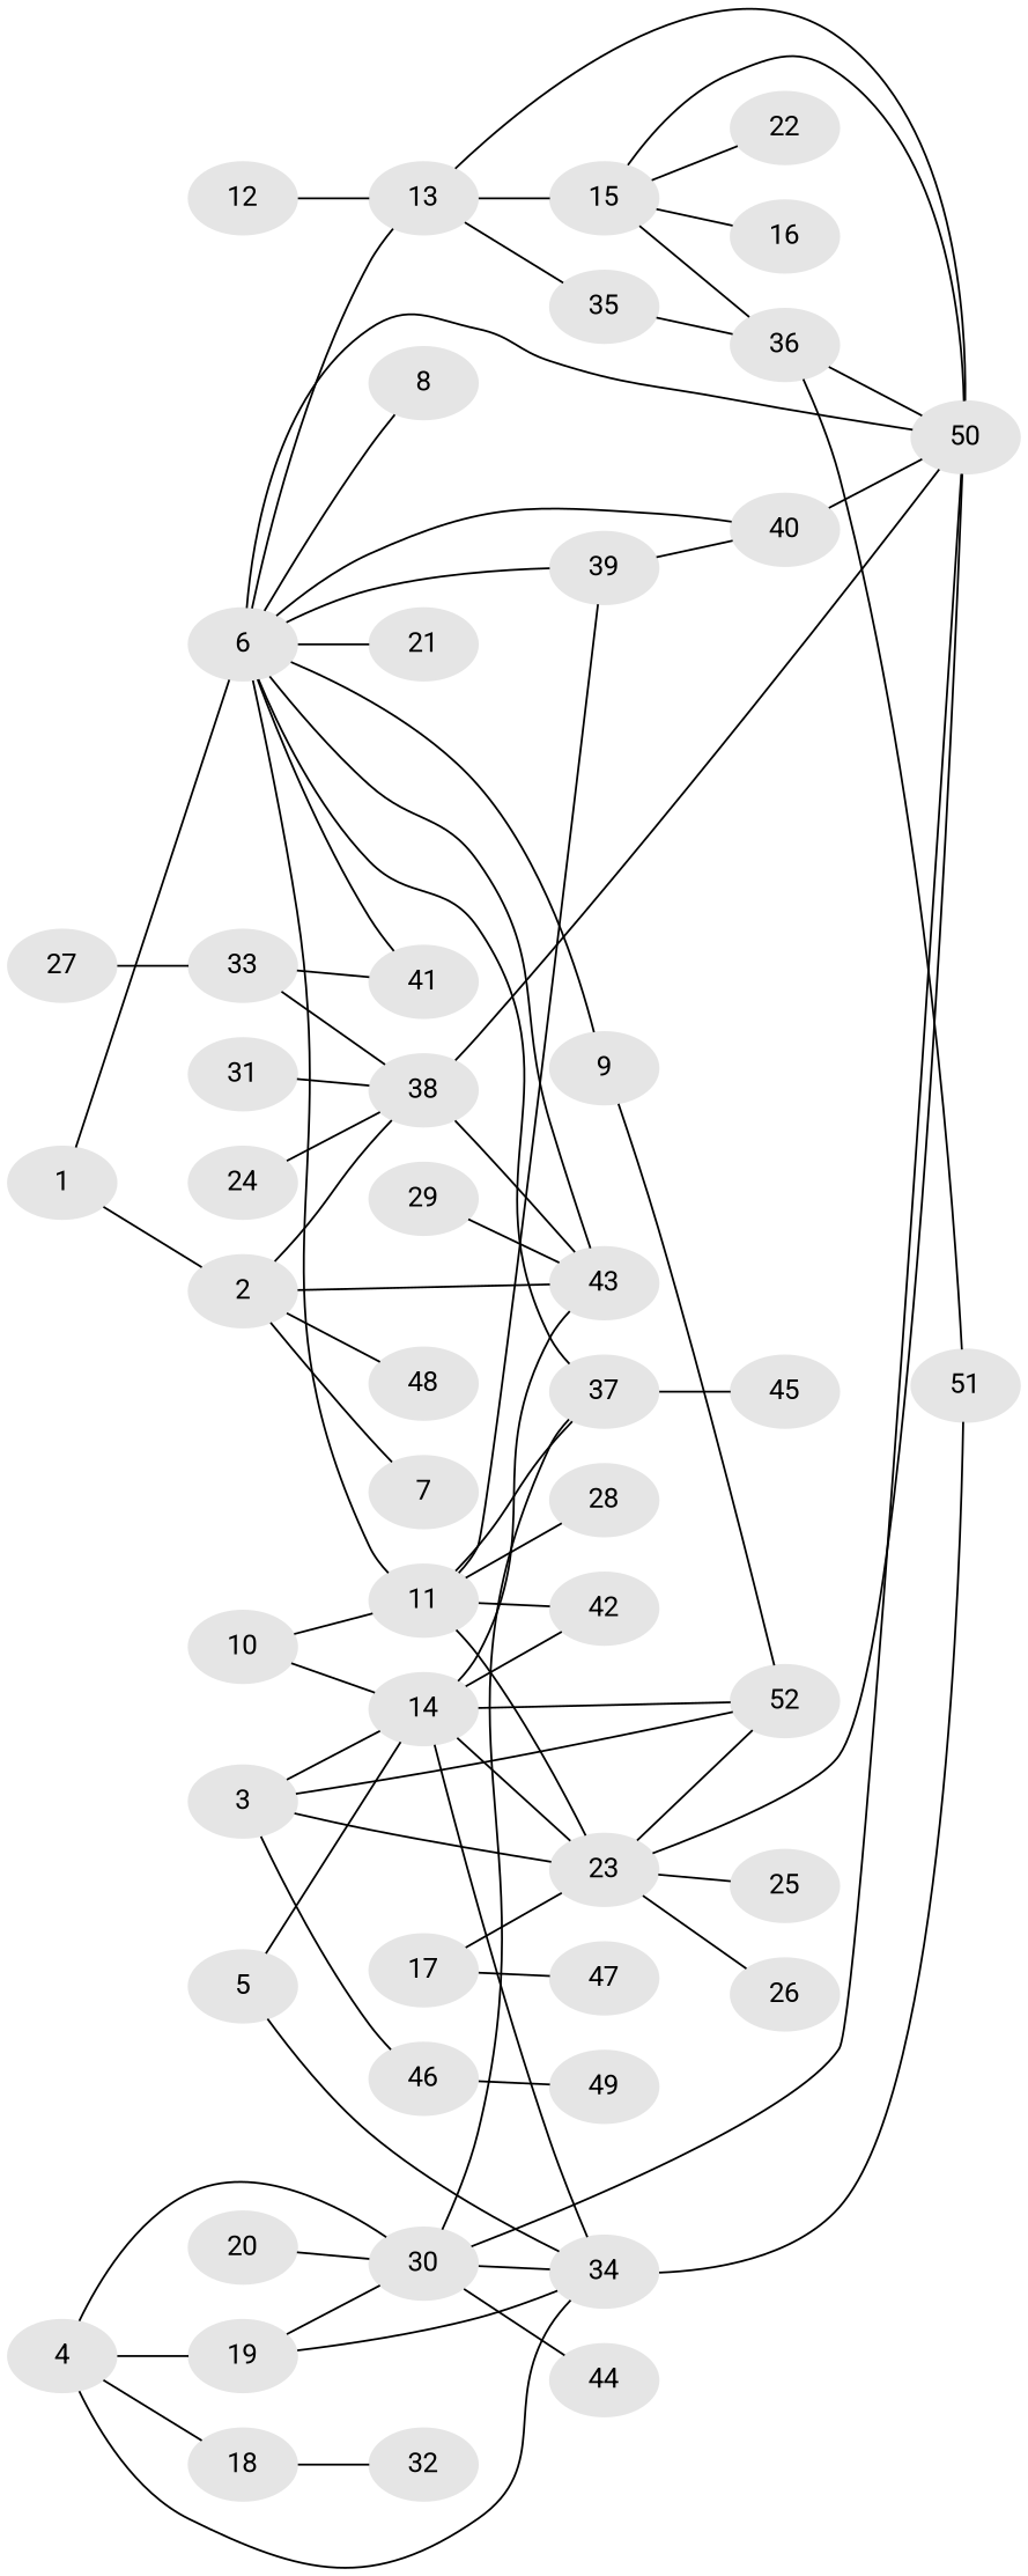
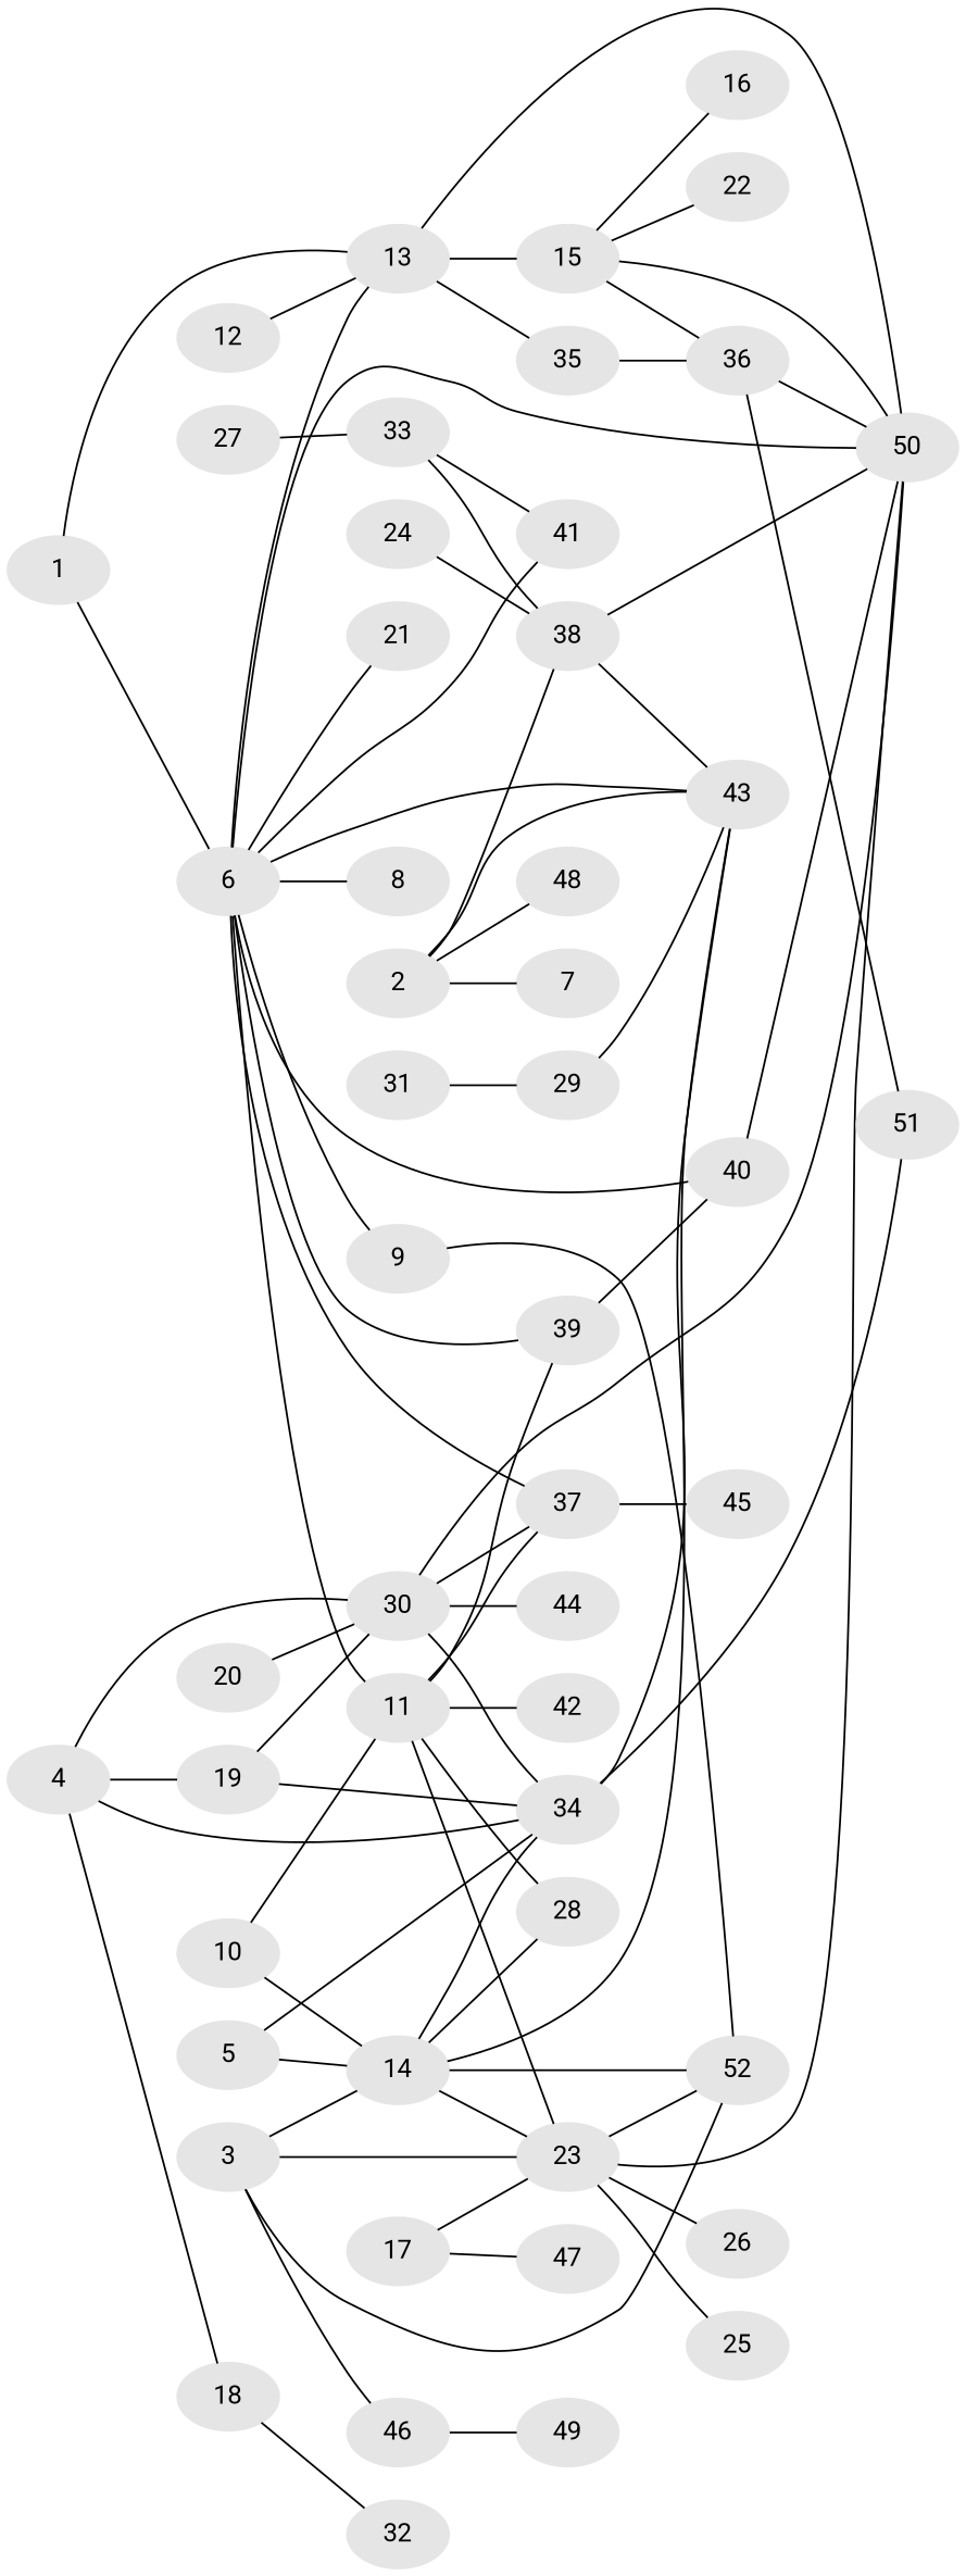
  graph {
    fontname=Roboto
    rankdir=LR
    node [color=gray90 fontname=Roboto style=filled]
    edge [fontname=Roboto weight=1.0]
    1
    6
    13
    43
    8
    9
    11
    21
    37
    39
    41
    50
    40
    15
    35
    2
    7
    38
    48
    3
    14
    23
    46
    52
    34
    28
    25
    26
    49
    4
    18
    19
    30
    32
    44
    51
    5
    42
    45
    10
    12
    36
    16
    22
    17
    47
    20
    24
    27
    33
    29
    31
    1 -- 6
-   1 -- 2
+   1 -- 13
    6 -- 13
    6 -- 43
    6 -- 8
    6 -- 9
    6 -- 11
    6 -- 21
    6 -- 37
    6 -- 39 [weight=2.0]
    6 -- 41
    6 -- 50
    6 -- 40
    13 -- 50
    13 -- 15 [weight=2.0]
    13 -- 35
    9 -- 52
    11 -- 37
    11 -- 39 [weight=2.0]
    11 -- 23
    11 -- 28
    11 -- 42
    37 -- 45
    39 -- 40
    40 -- 50
    15 -- 50 [weight=2.0]
    15 -- 36 [weight=2.0]
    15 -- 16
    15 -- 22
    35 -- 36
    2 -- 43 [weight=4.0]
    2 -- 7
    2 -- 38 [weight=2.0]
    2 -- 48
    38 -- 43 [weight=2.0]
    38 -- 50
    3 -- 14 [weight=2.0]
    3 -- 23
    3 -- 46
    3 -- 52
    14 -- 43
    14 -- 23 [weight=2.0]
    14 -- 52 [weight=2.0]
    14 -- 34
-   14 -- 42
+   14 -- 28
    23 -- 50
    23 -- 52
    23 -- 25
    23 -- 26
    46 -- 49
+   34 -- 43
    34 -- 51
    4 -- 34
    4 -- 18
    4 -- 19
    4 -- 30 [weight=2.0]
    18 -- 32
    19 -- 34
    19 -- 30 [weight=2.0]
    30 -- 37
    30 -- 50
    30 -- 34 [weight=2.0]
    30 -- 44
    5 -- 14
    5 -- 34
    10 -- 11
    10 -- 14
    12 -- 13
    36 -- 50
    36 -- 51
    17 -- 23
    17 -- 47
    20 -- 30
    24 -- 38
    27 -- 33
    33 -- 41
    33 -- 38
    29 -- 43
-   31 -- 38
+   31 -- 29
  }
